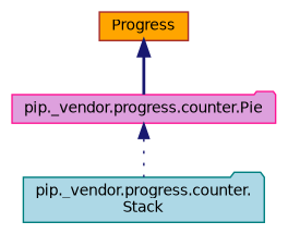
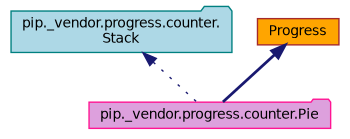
  digraph {
    node [fontname=Helvetica fontsize=10 shape=folder style=filled]
    edge [color=midnightblue dir=back fontname=Helvetica fontsize=10 labelfontname=Helvetica labelfontsize=10]
    n1 [color=deeppink fillcolor=plum fontcolor=black height=0.2 label="pip._vendor.progress.counter.Pie" width=0.4]
    n2 [color=teal fillcolor=lightblue height=0.2 label="pip._vendor.progress.counter.\lStack" width=0.4]
    n3 [color=brown fillcolor=orange height=0.2 label=Progress shape=box width=0.4]
-   n1 -> n2 [style=dotted]
+   n2 -> n1 [style=dotted]
    n3 -> n1 [style=bold]
  }
